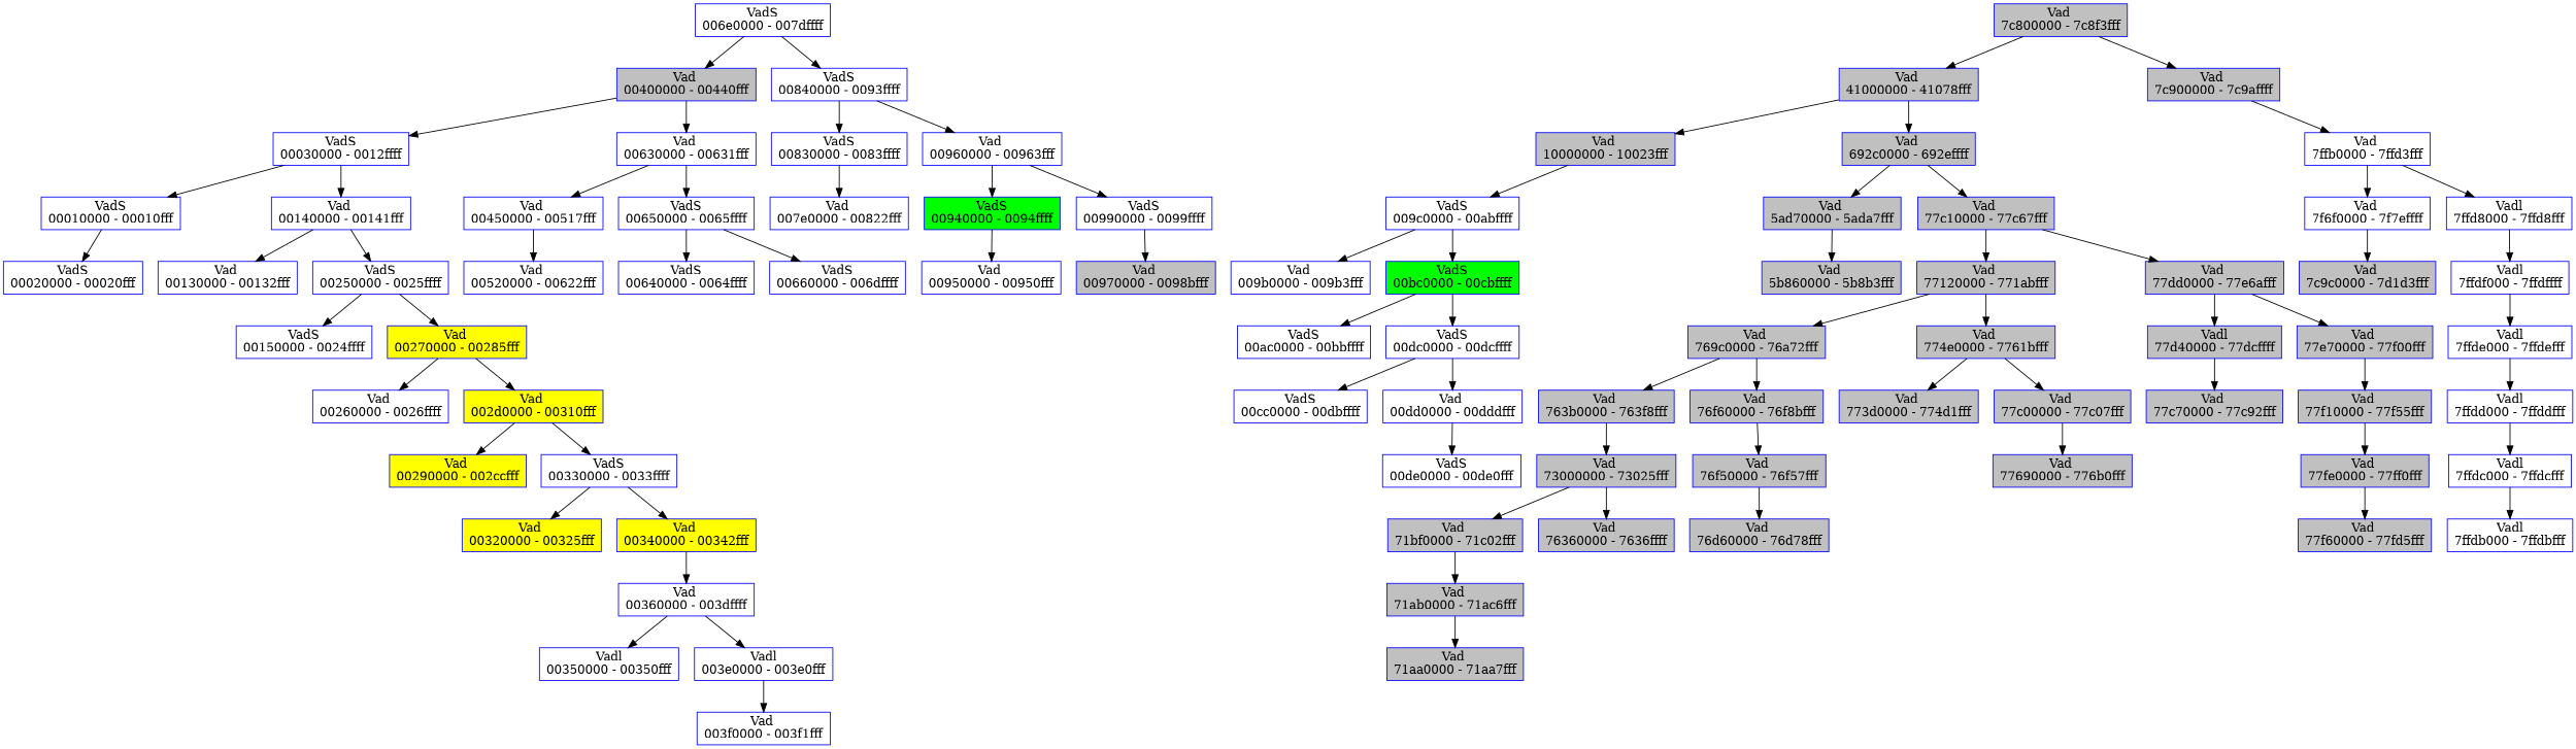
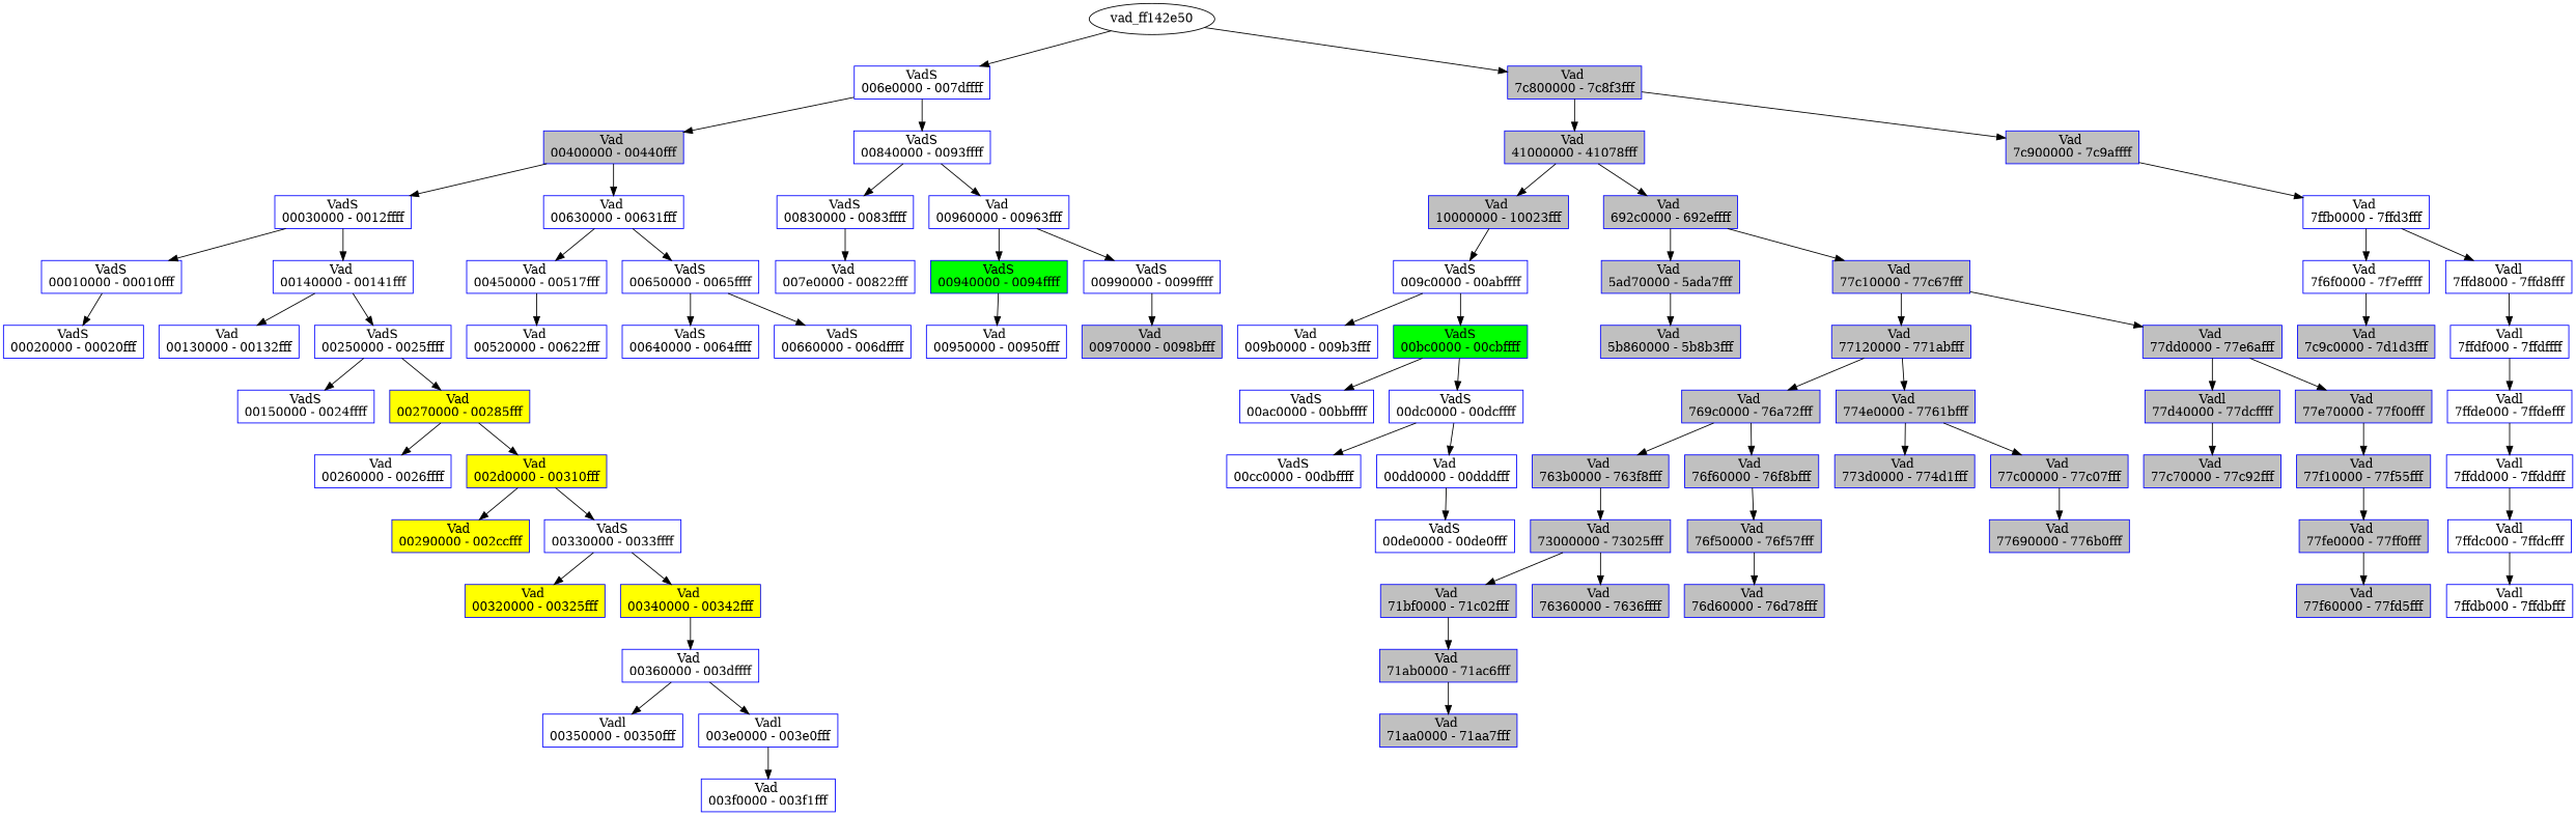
  digraph {
    rankdir=TB
    node [color=blue fillcolor=white shape=record style=filled]
    n1 [label="{ VadS\n006e0000 - 007dffff }"]
+   vad_ff142e50 [color="" fillcolor="" shape="" style=""]
    n3 [fillcolor=gray label="{ Vad \n7c800000 - 7c8f3fff }"]
    n4 [fillcolor=gray label="{ Vad \n00400000 - 00440fff }"]
    n5 [label="{ VadS\n00840000 - 0093ffff }"]
    n6 [label="{ VadS\n00030000 - 0012ffff }"]
    n7 [label="{ Vad \n00630000 - 00631fff }"]
    n8 [label="{ VadS\n00010000 - 00010fff }"]
    n9 [label="{ Vad \n00140000 - 00141fff }"]
    n10 [label="{ VadS\n00020000 - 00020fff }"]
    n11 [label="{ Vad \n00130000 - 00132fff }"]
    n12 [label="{ VadS\n00250000 - 0025ffff }"]
    n13 [label="{ VadS\n00150000 - 0024ffff }"]
    n14 [fillcolor=yellow label="{ Vad \n00270000 - 00285fff }"]
    n15 [label="{ Vad \n00260000 - 0026ffff }"]
    n16 [fillcolor=yellow label="{ Vad \n002d0000 - 00310fff }"]
    n17 [fillcolor=yellow label="{ Vad \n00290000 - 002ccfff }"]
    n18 [label="{ VadS\n00330000 - 0033ffff }"]
    n19 [fillcolor=yellow label="{ Vad \n00320000 - 00325fff }"]
    n20 [fillcolor=yellow label="{ Vad \n00340000 - 00342fff }"]
    n21 [label="{ Vad \n00360000 - 003dffff }"]
    n22 [label="{ Vadl\n00350000 - 00350fff }"]
    n23 [label="{ Vadl\n003e0000 - 003e0fff }"]
    n24 [label="{ Vad \n003f0000 - 003f1fff }"]
    n25 [label="{ Vad \n00450000 - 00517fff }"]
    n26 [label="{ VadS\n00650000 - 0065ffff }"]
    n27 [label="{ Vad \n00520000 - 00622fff }"]
    n28 [label="{ VadS\n00640000 - 0064ffff }"]
    n29 [label="{ VadS\n00660000 - 006dffff }"]
    n30 [label="{ VadS\n00830000 - 0083ffff }"]
    n31 [label="{ Vad \n00960000 - 00963fff }"]
    n32 [label="{ Vad \n007e0000 - 00822fff }"]
    n33 [fillcolor=green label="{ VadS\n00940000 - 0094ffff }"]
    n34 [label="{ VadS\n00990000 - 0099ffff }"]
    n35 [label="{ Vad \n00950000 - 00950fff }"]
    n36 [fillcolor=gray label="{ Vad \n00970000 - 0098bfff }"]
    n37 [fillcolor=gray label="{ Vad \n41000000 - 41078fff }"]
    n38 [fillcolor=gray label="{ Vad \n7c900000 - 7c9affff }"]
    n39 [fillcolor=gray label="{ Vad \n10000000 - 10023fff }"]
    n40 [fillcolor=gray label="{ Vad \n692c0000 - 692effff }"]
    n41 [label="{ VadS\n009c0000 - 00abffff }"]
    n42 [label="{ Vad \n009b0000 - 009b3fff }"]
    n43 [fillcolor=green label="{ VadS\n00bc0000 - 00cbffff }"]
    n44 [label="{ VadS\n00ac0000 - 00bbffff }"]
    n45 [label="{ VadS\n00dc0000 - 00dcffff }"]
    n46 [label="{ VadS\n00cc0000 - 00dbffff }"]
    n47 [label="{ Vad \n00dd0000 - 00dddfff }"]
    n48 [label="{ VadS\n00de0000 - 00de0fff }"]
    n49 [fillcolor=gray label="{ Vad \n5ad70000 - 5ada7fff }"]
    n50 [fillcolor=gray label="{ Vad \n77c10000 - 77c67fff }"]
    n51 [fillcolor=gray label="{ Vad \n5b860000 - 5b8b3fff }"]
    n52 [fillcolor=gray label="{ Vad \n77120000 - 771abfff }"]
    n53 [fillcolor=gray label="{ Vad \n77dd0000 - 77e6afff }"]
    n54 [fillcolor=gray label="{ Vad \n769c0000 - 76a72fff }"]
    n55 [fillcolor=gray label="{ Vad \n774e0000 - 7761bfff }"]
    n56 [fillcolor=gray label="{ Vad \n763b0000 - 763f8fff }"]
    n57 [fillcolor=gray label="{ Vad \n76f60000 - 76f8bfff }"]
    n58 [fillcolor=gray label="{ Vad \n73000000 - 73025fff }"]
    n59 [fillcolor=gray label="{ Vad \n71bf0000 - 71c02fff }"]
    n60 [fillcolor=gray label="{ Vad \n76360000 - 7636ffff }"]
    n61 [fillcolor=gray label="{ Vad \n71ab0000 - 71ac6fff }"]
    n62 [fillcolor=gray label="{ Vad \n71aa0000 - 71aa7fff }"]
    n63 [fillcolor=gray label="{ Vad \n76f50000 - 76f57fff }"]
    n64 [fillcolor=gray label="{ Vad \n76d60000 - 76d78fff }"]
    n65 [fillcolor=gray label="{ Vad \n773d0000 - 774d1fff }"]
    n66 [fillcolor=gray label="{ Vad \n77c00000 - 77c07fff }"]
    n67 [fillcolor=gray label="{ Vad \n77690000 - 776b0fff }"]
    n68 [fillcolor=gray label="{ Vadl\n77d40000 - 77dcffff }"]
    n69 [fillcolor=gray label="{ Vad \n77e70000 - 77f00fff }"]
    n70 [fillcolor=gray label="{ Vad \n77c70000 - 77c92fff }"]
    n71 [fillcolor=gray label="{ Vad \n77f10000 - 77f55fff }"]
    n72 [fillcolor=gray label="{ Vad \n77fe0000 - 77ff0fff }"]
    n73 [fillcolor=gray label="{ Vad \n77f60000 - 77fd5fff }"]
    n74 [label="{ Vad \n7ffb0000 - 7ffd3fff }"]
    n75 [label="{ Vad \n7f6f0000 - 7f7effff }"]
    n76 [label="{ Vadl\n7ffd8000 - 7ffd8fff }"]
    n77 [fillcolor=gray label="{ Vad \n7c9c0000 - 7d1d3fff }"]
    n78 [label="{ Vadl\n7ffdf000 - 7ffdffff }"]
    n79 [label="{ Vadl\n7ffde000 - 7ffdefff }"]
    n80 [label="{ Vadl\n7ffdd000 - 7ffddfff }"]
    n81 [label="{ Vadl\n7ffdc000 - 7ffdcfff }"]
    n82 [label="{ Vadl\n7ffdb000 - 7ffdbfff }"]
    n1 -> n4
    n1 -> n5
+   vad_ff142e50 -> n1
+   vad_ff142e50 -> n3
    n3 -> n37
    n3 -> n38
    n4 -> n6
    n4 -> n7
    n5 -> n30
    n5 -> n31
    n6 -> n8
    n6 -> n9
    n7 -> n25
    n7 -> n26
    n8 -> n10
    n9 -> n11
    n9 -> n12
    n12 -> n13
    n12 -> n14
    n14 -> n15
    n14 -> n16
    n16 -> n17
    n16 -> n18
    n18 -> n19
    n18 -> n20
    n20 -> n21
    n21 -> n22
    n21 -> n23
    n23 -> n24
    n25 -> n27
    n26 -> n28
    n26 -> n29
    n30 -> n32
    n31 -> n33
    n31 -> n34
    n33 -> n35
    n34 -> n36
    n37 -> n39
    n37 -> n40
    n38 -> n74
    n39 -> n41
    n40 -> n49
    n40 -> n50
    n41 -> n42
    n41 -> n43
    n43 -> n44
    n43 -> n45
    n45 -> n46
    n45 -> n47
    n47 -> n48
    n49 -> n51
    n50 -> n52
    n50 -> n53
    n52 -> n54
    n52 -> n55
    n53 -> n68
    n53 -> n69
    n54 -> n56
    n54 -> n57
    n55 -> n65
    n55 -> n66
    n56 -> n58
    n57 -> n63
    n58 -> n59
    n58 -> n60
    n59 -> n61
    n61 -> n62
    n63 -> n64
    n66 -> n67
    n68 -> n70
    n69 -> n71
    n71 -> n72
    n72 -> n73
    n74 -> n75
    n74 -> n76
    n75 -> n77
    n76 -> n78
    n78 -> n79
    n79 -> n80
    n80 -> n81
    n81 -> n82
  }
